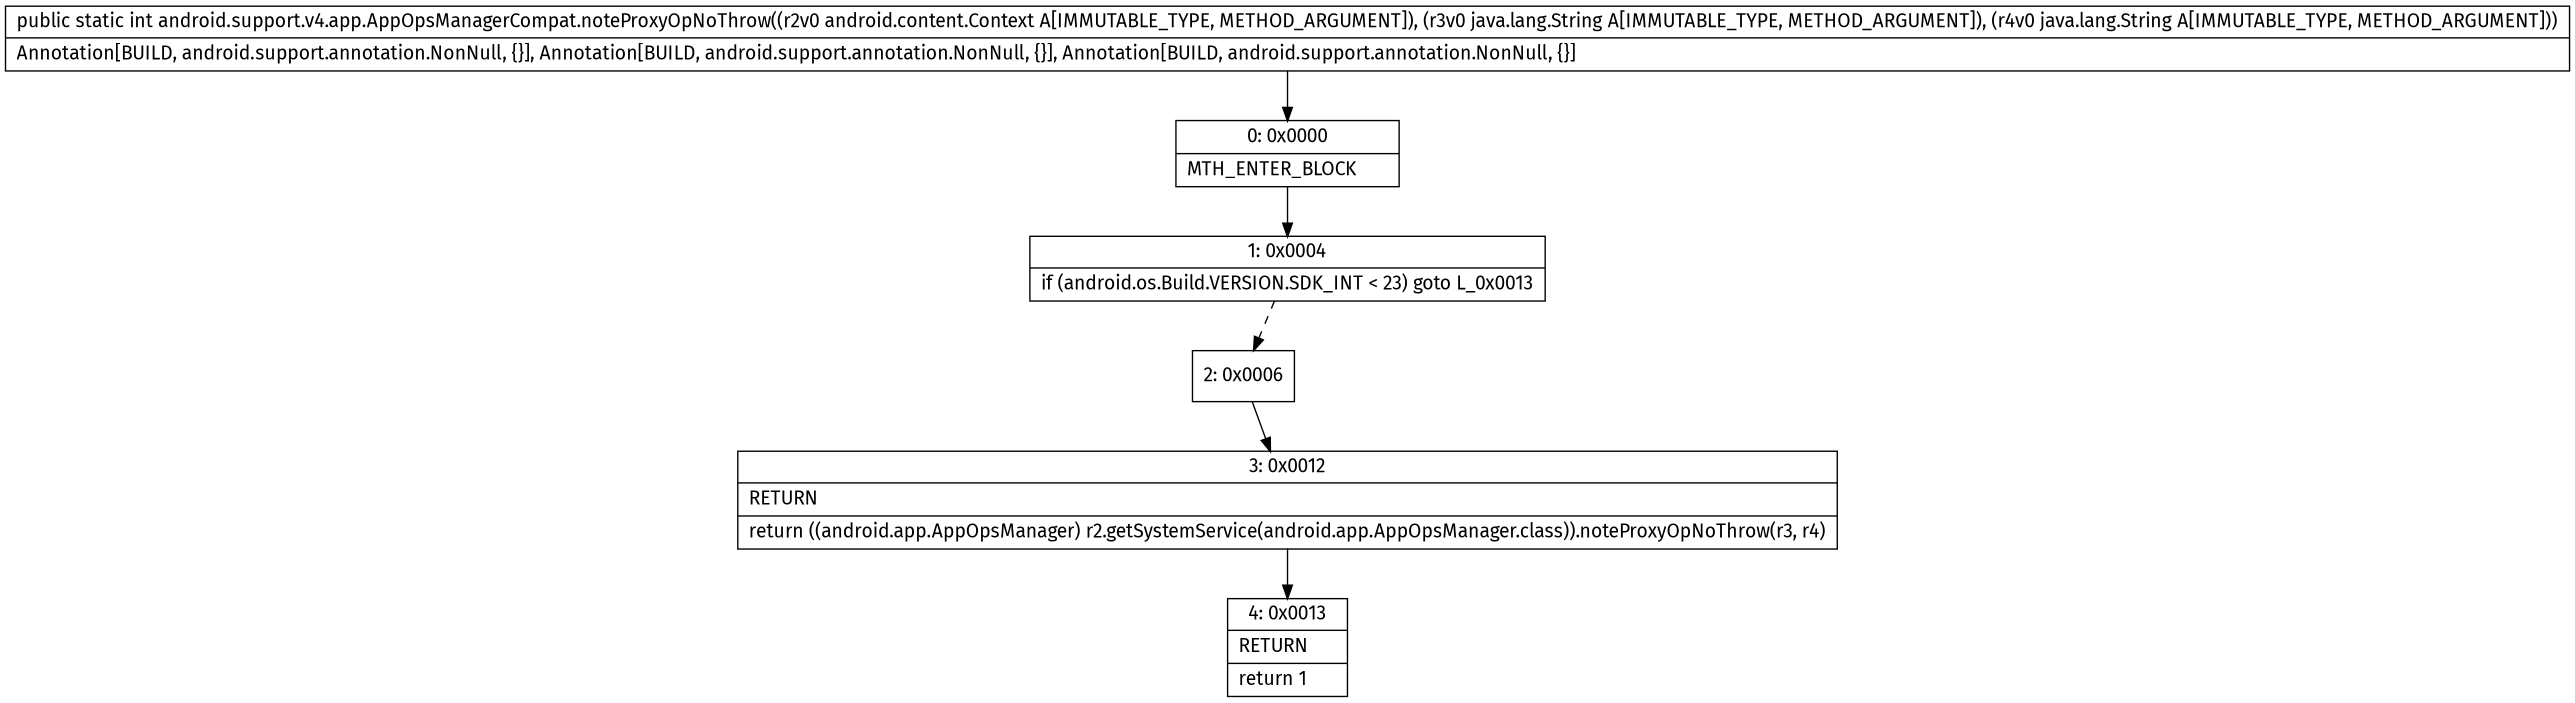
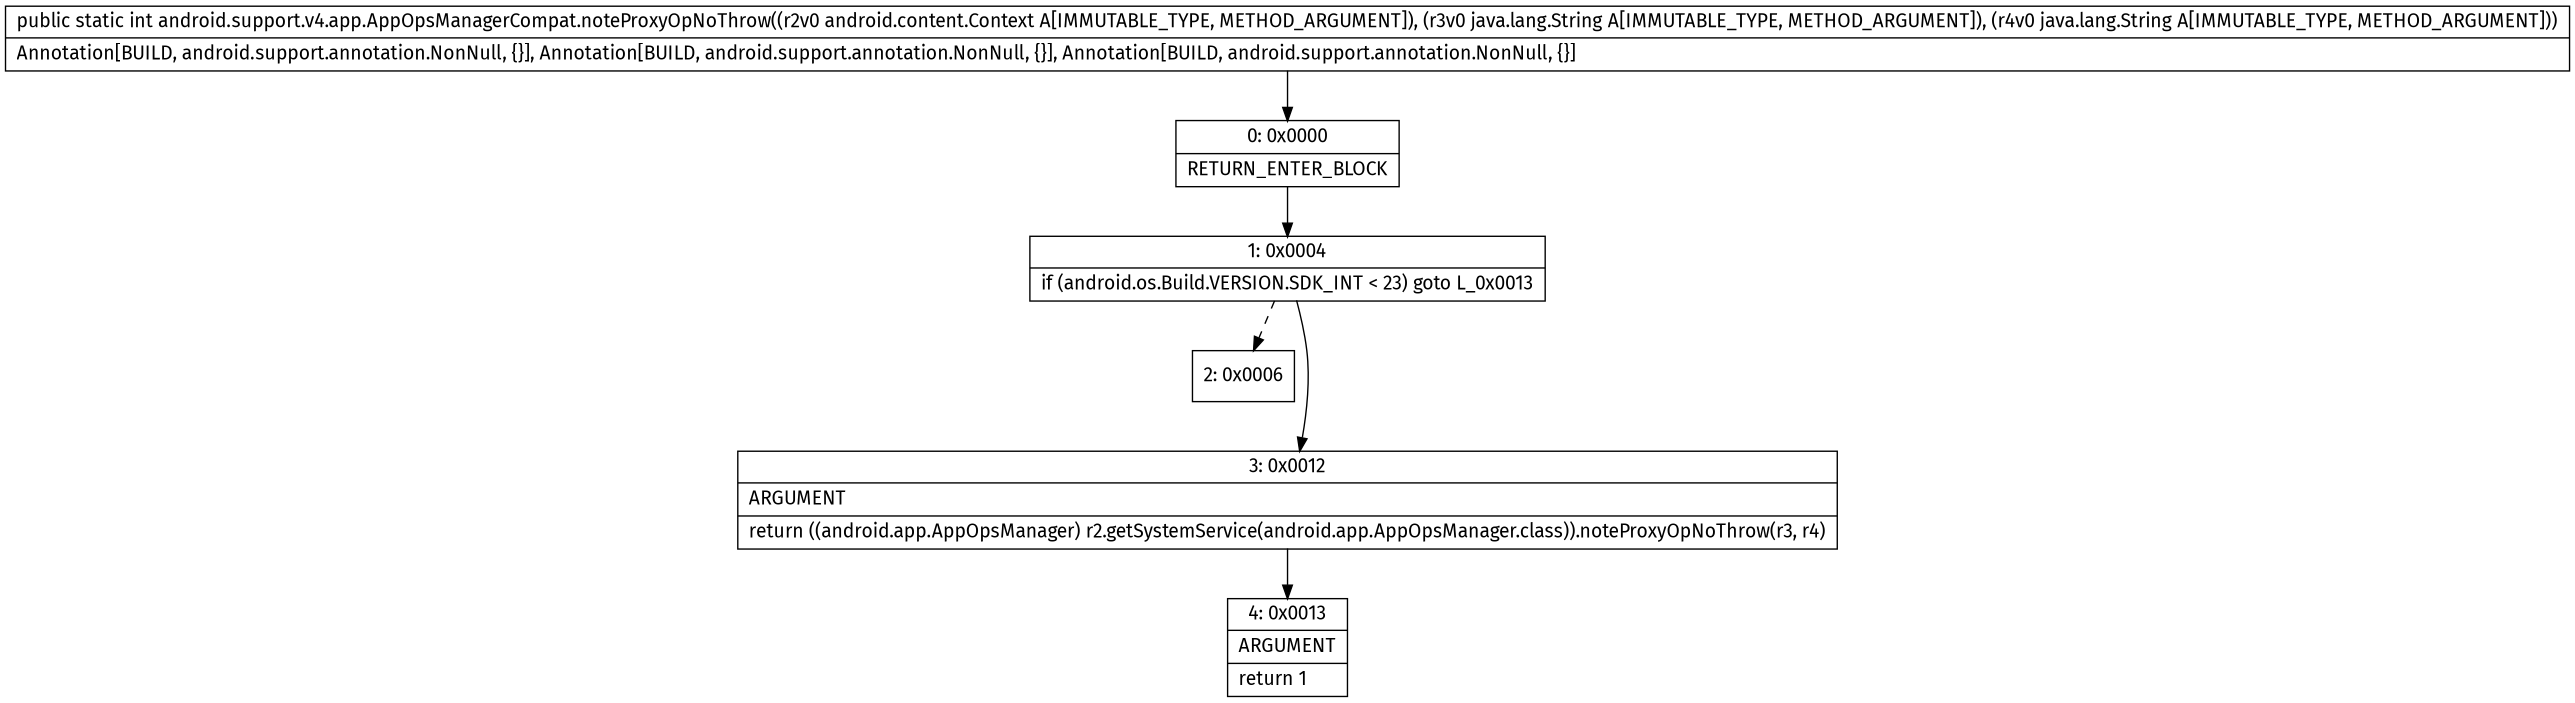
  digraph {
    fontname="Fira Sans"
    node [fontname="Fira Sans" shape=record]
    edge [fontname="Fira Sans"]
-   n1 [label="{0\:\ 0x0000|MTH_ENTER_BLOCK\l}"]
+   n1 [label="{0\:\ 0x0000|RETURN_ENTER_BLOCK\l}"]
    n2 [label="{1\:\ 0x0004|if (android.os.Build.VERSION.SDK_INT \< 23) goto L_0x0013\l}"]
    n3 [label="{2\:\ 0x0006}"]
-   n4 [label="{3\:\ 0x0012|RETURN\l|return ((android.app.AppOpsManager) r2.getSystemService(android.app.AppOpsManager.class)).noteProxyOpNoThrow(r3, r4)\l}"]
-   n5 [label="{4\:\ 0x0013|RETURN\l|return 1\l}"]
+   n4 [label="{3\:\ 0x0012|ARGUMENT\l|return ((android.app.AppOpsManager) r2.getSystemService(android.app.AppOpsManager.class)).noteProxyOpNoThrow(r3, r4)\l}"]
+   n5 [label="{4\:\ 0x0013|ARGUMENT\l|return 1\l}"]
    n6 [label="{public static int android.support.v4.app.AppOpsManagerCompat.noteProxyOpNoThrow((r2v0 android.content.Context A[IMMUTABLE_TYPE, METHOD_ARGUMENT]), (r3v0 java.lang.String A[IMMUTABLE_TYPE, METHOD_ARGUMENT]), (r4v0 java.lang.String A[IMMUTABLE_TYPE, METHOD_ARGUMENT]))  | Annotation[BUILD, android.support.annotation.NonNull, \{\}], Annotation[BUILD, android.support.annotation.NonNull, \{\}], Annotation[BUILD, android.support.annotation.NonNull, \{\}]\l}"]
    n1 -> n2
    n2 -> n3 [style=dashed]
-   n3 -> n4
+   n2 -> n4
    n4 -> n5
    n6 -> n1
  }
